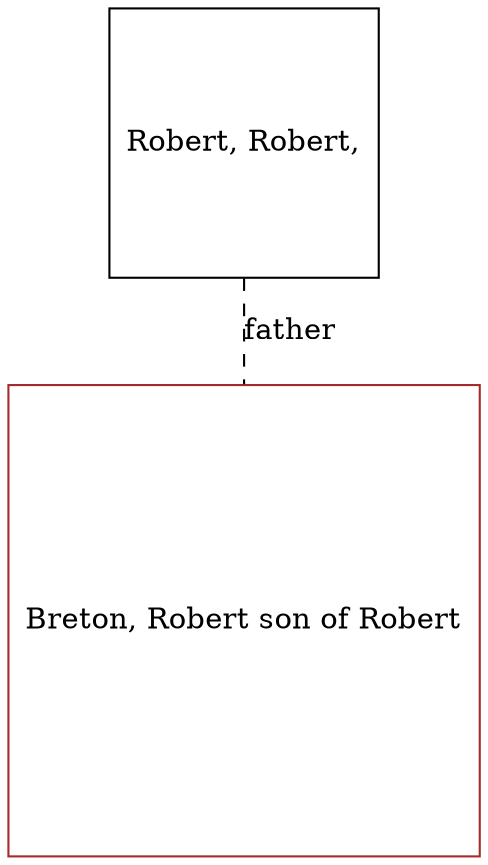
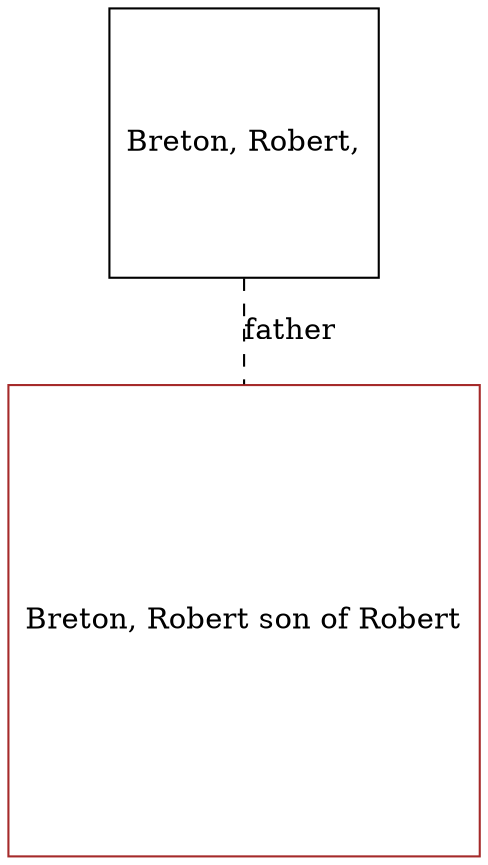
  digraph {
    node [regular=1 shape=box]
-   n1 [color=black label="Robert, Robert,"]
+   n1 [color=black label="Breton, Robert,"]
    n2 [color=brown label="Breton, Robert son of Robert"]
    n1 -> n2 [arrowsize=0.0 dir=none label=father style=dashed]
  }
